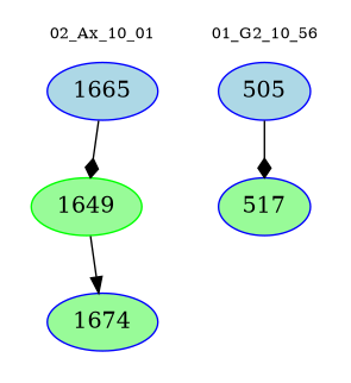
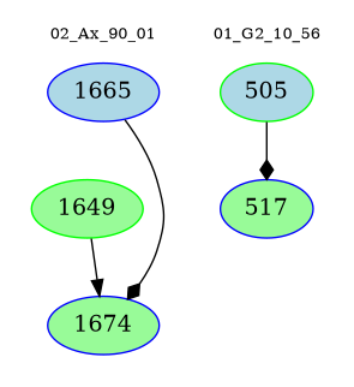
  digraph {
    node [color=blue fillcolor=palegreen style=filled]
    edge [arrowhead=diamond color=black]
    n1 [fillcolor=lightblue label=1665]
    n2 [color=green label=1649]
    n3 [label=1674]
-   n4 [fillcolor=lightblue label=505]
+   n4 [color=green fillcolor=lightblue label=505]
    n5 [label=517]
    subgraph cluster_1 {
      color=white
      fontsize=10
-     label="02_Ax_10_01"
+     label="02_Ax_90_01"
      n1
      n2
      n3
    }
    subgraph cluster_2 {
      color=white
      fontsize=10
      label="01_G2_10_56"
      n4
      n5
    }
-   n1 -> n2
+   n1 -> n3
    n2 -> n3 [arrowhead=normal]
    n4 -> n5
  }
